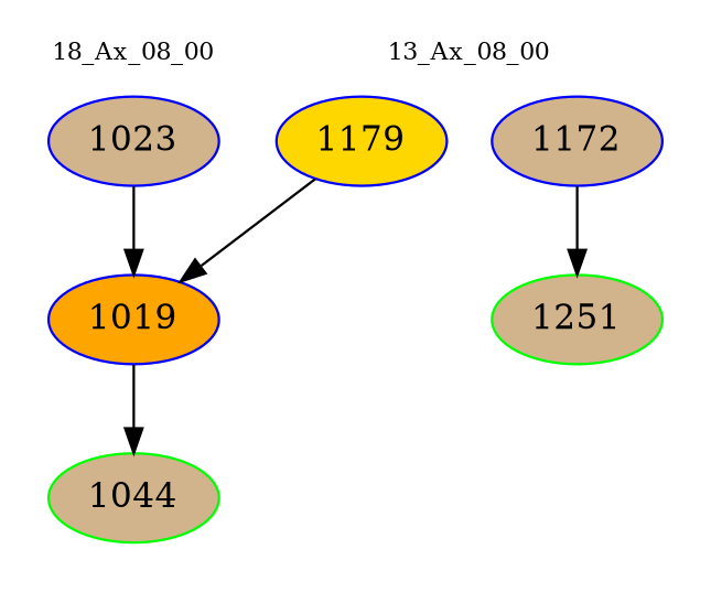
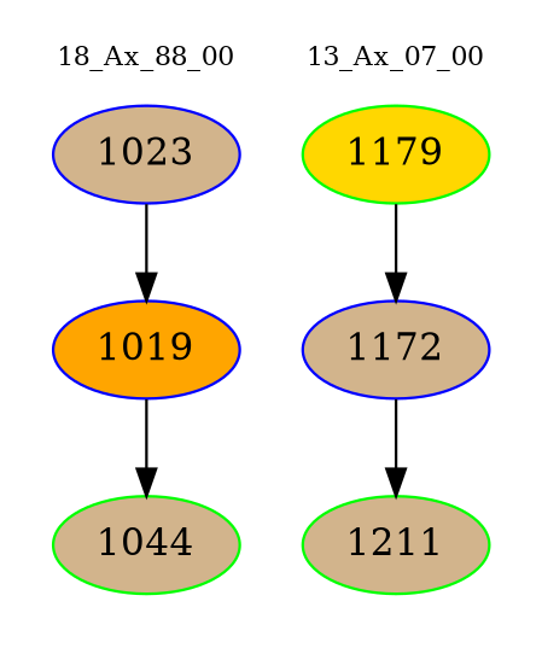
  digraph {
    node [color=blue fillcolor=tan style=filled]
    edge [color=black]
    n1 [label=1023]
    n2 [fillcolor=orange label=1019]
    n3 [color=green label=1044]
-   n4 [fillcolor=gold label=1179]
+   n4 [color=green fillcolor=gold label=1179]
    n5 [label=1172]
-   n6 [color=green label=1251]
+   n6 [color=green label=1211]
    subgraph cluster_1 {
      color=white
      fontsize=10
-     label="18_Ax_08_00"
+     label="18_Ax_88_00"
      n1
      n2
      n3
    }
    subgraph cluster_2 {
      color=white
      fontsize=10
-     label="13_Ax_08_00"
+     label="13_Ax_07_00"
      n4
      n5
      n6
    }
    n1 -> n2
    n2 -> n3
-   n4 -> n2
+   n4 -> n5
    n5 -> n6
  }
